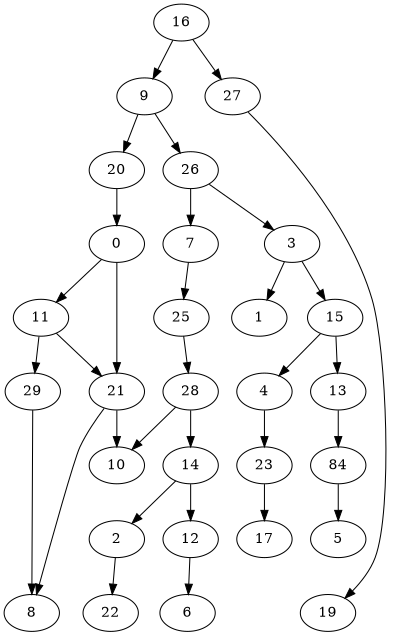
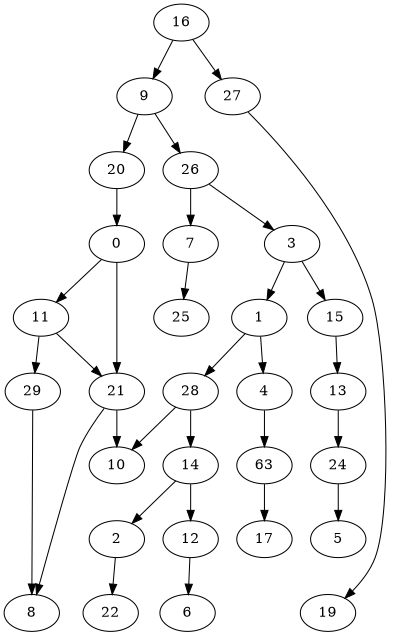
  digraph {
    edge [weight=0]
    0
    11
    21
    29
    8
    10
    1
    4
-   23
+   23 [label=63]
    2
    22
    3
    15
    13
    17
    7
    25
    28
    9
    20
    26
    12
    6
-   24 [label=84]
+   24
    5
    14
    16
    27
    19
    0 -> 11
    0 -> 21 [weight=1]
    11 -> 21
    11 -> 29
    21 -> 8
    21 -> 10 [weight=1]
    29 -> 8
-   15 -> 4
+   1 -> 4
    4 -> 23 [weight=1]
    23 -> 17
    2 -> 22
    3 -> 1
    3 -> 15
    15 -> 13
    13 -> 24
    7 -> 25
-   25 -> 28
+   1 -> 28
    28 -> 10
    28 -> 14
    9 -> 20
    9 -> 26
    20 -> 0
    26 -> 3
    26 -> 7 [weight=1]
    12 -> 6
    24 -> 5
    14 -> 2
    14 -> 12
    16 -> 9
    16 -> 27
    27 -> 19
  }
